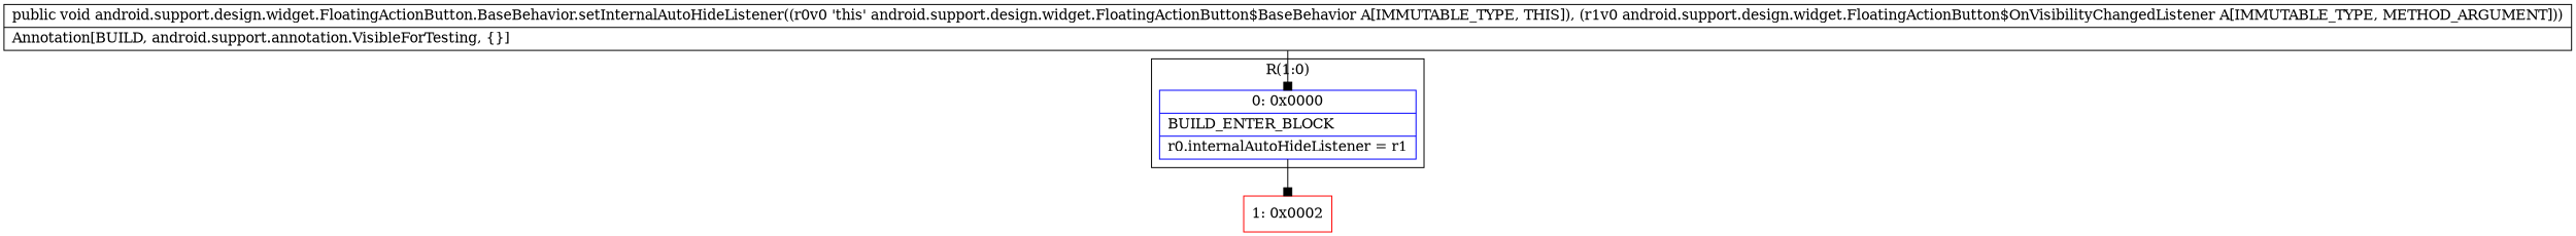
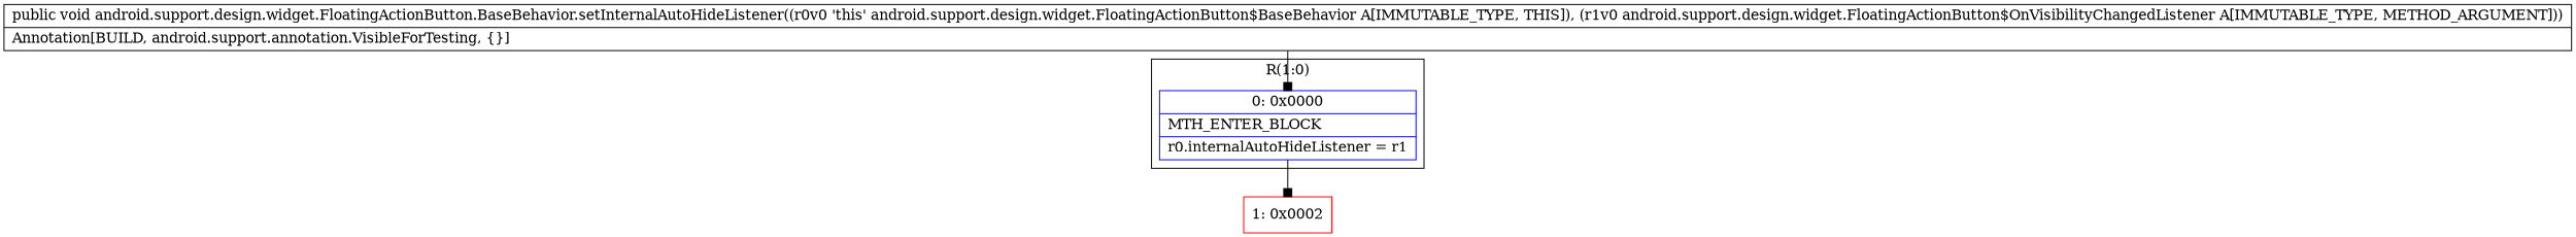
  digraph {
    node [shape=record]
    edge [arrowhead=box]
-   n1 [color=blue label="{0\:\ 0x0000|BUILD_ENTER_BLOCK\l|r0.internalAutoHideListener = r1\l}"]
+   n1 [color=blue label="{0\:\ 0x0000|MTH_ENTER_BLOCK\l|r0.internalAutoHideListener = r1\l}"]
    n2 [color=red label="{1\:\ 0x0002}"]
    n3 [label="{public void android.support.design.widget.FloatingActionButton.BaseBehavior.setInternalAutoHideListener((r0v0 'this' android.support.design.widget.FloatingActionButton$BaseBehavior A[IMMUTABLE_TYPE, THIS]), (r1v0 android.support.design.widget.FloatingActionButton$OnVisibilityChangedListener A[IMMUTABLE_TYPE, METHOD_ARGUMENT]))  | Annotation[BUILD, android.support.annotation.VisibleForTesting, \{\}]\l}"]
    subgraph cluster_1 {
      label="R(1:0)"
      n1
    }
    n1 -> n2
    n3 -> n1
  }
